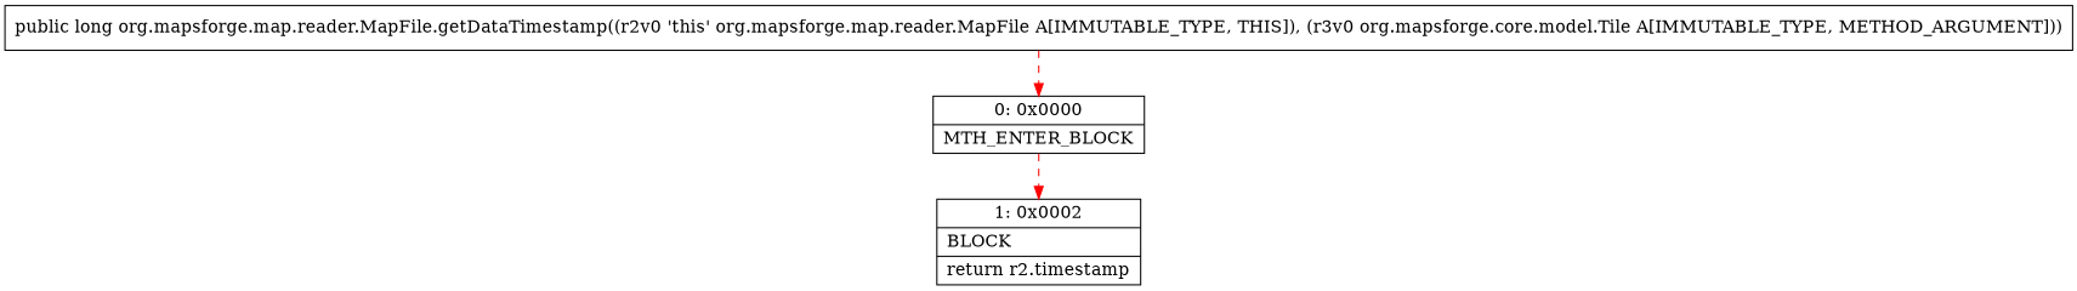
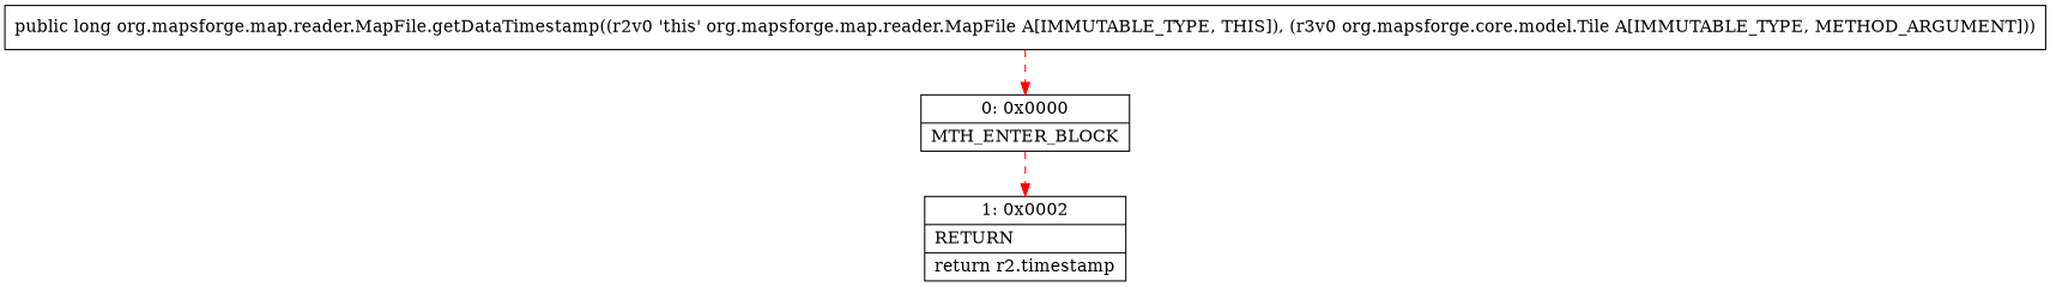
  digraph {
    node [shape=record]
    edge [color=red style=dashed]
    n1 [label="{0\:\ 0x0000|MTH_ENTER_BLOCK\l}"]
-   n2 [label="{1\:\ 0x0002|BLOCK\l|return r2.timestamp\l}"]
+   n2 [label="{1\:\ 0x0002|RETURN\l|return r2.timestamp\l}"]
    n3 [label="{public long org.mapsforge.map.reader.MapFile.getDataTimestamp((r2v0 'this' org.mapsforge.map.reader.MapFile A[IMMUTABLE_TYPE, THIS]), (r3v0 org.mapsforge.core.model.Tile A[IMMUTABLE_TYPE, METHOD_ARGUMENT])) }"]
    n1 -> n2
    n3 -> n1
  }
